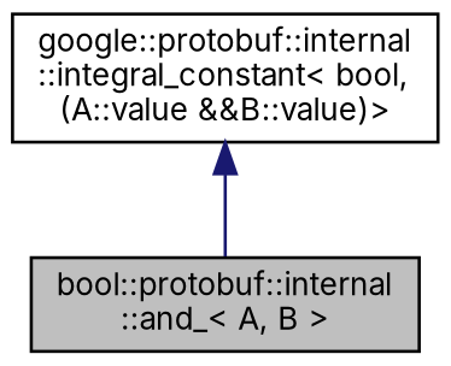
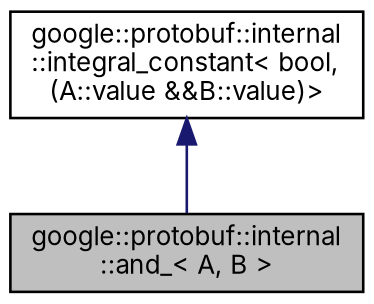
  digraph {
    fontname=Inter
    node [color=black fontname=Inter fontsize=10 shape=record style=filled]
-   n1 [fillcolor=grey75 fontcolor=black height=0.2 label="bool::protobuf::internal\l::and_\< A, B \>" width=0.4]
+   n1 [fillcolor=grey75 fontcolor=black height=0.2 label="google::protobuf::internal\l::and_\< A, B \>" width=0.4]
    n2 [fillcolor=white height=0.2 label="google::protobuf::internal\l::integral_constant\< bool,\l(A::value &&B::value)\>" width=0.4]
    n2 -> n1 [color=midnightblue dir=back fontname=Inter fontsize=10 labelfontname=Helvetica labelfontsize=10 style=solid]
  }
